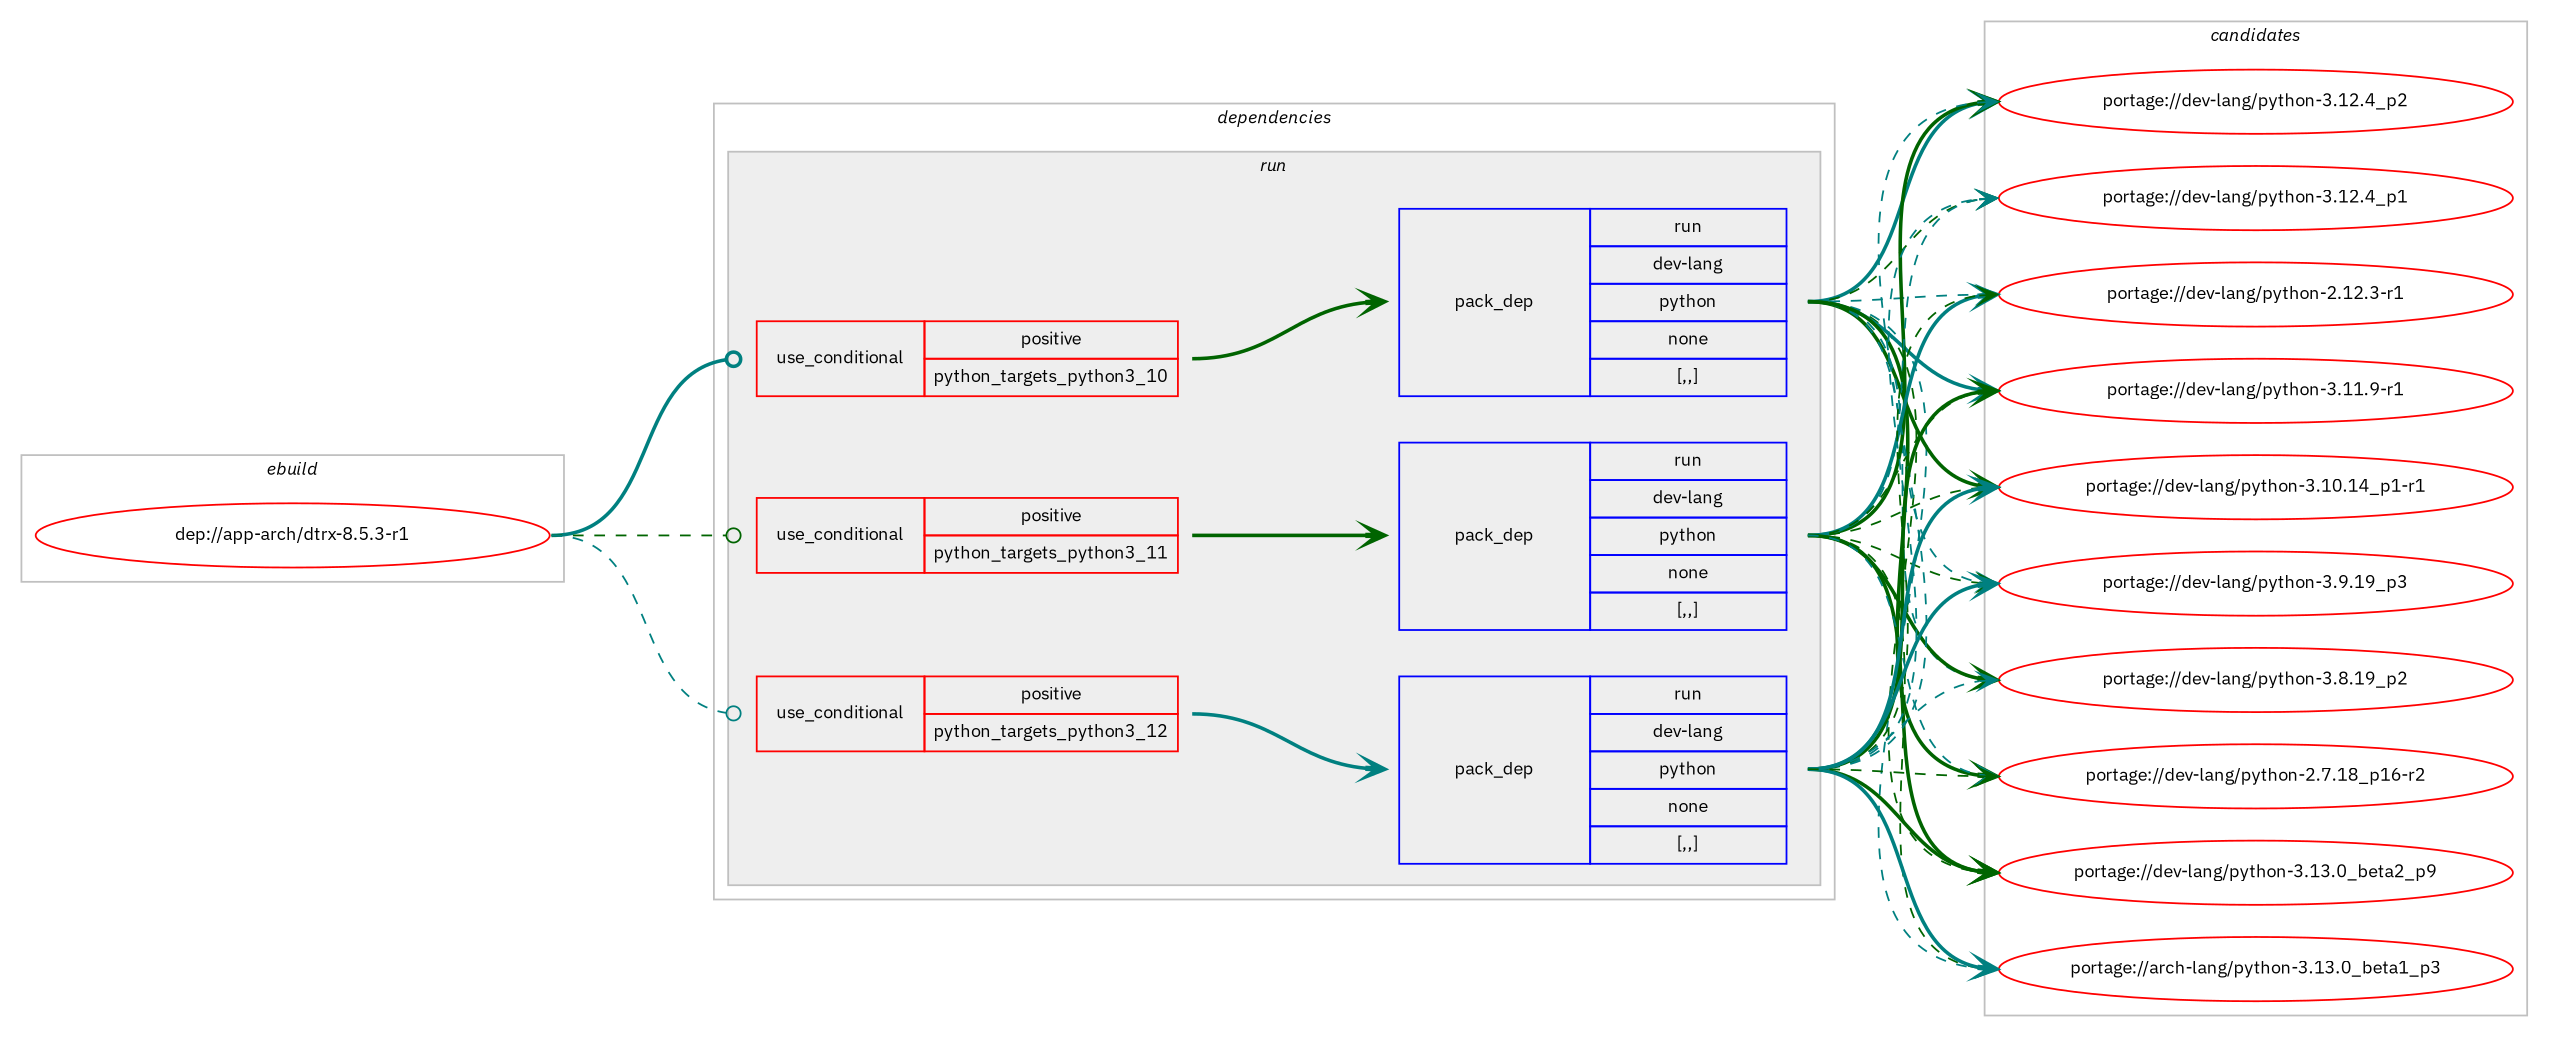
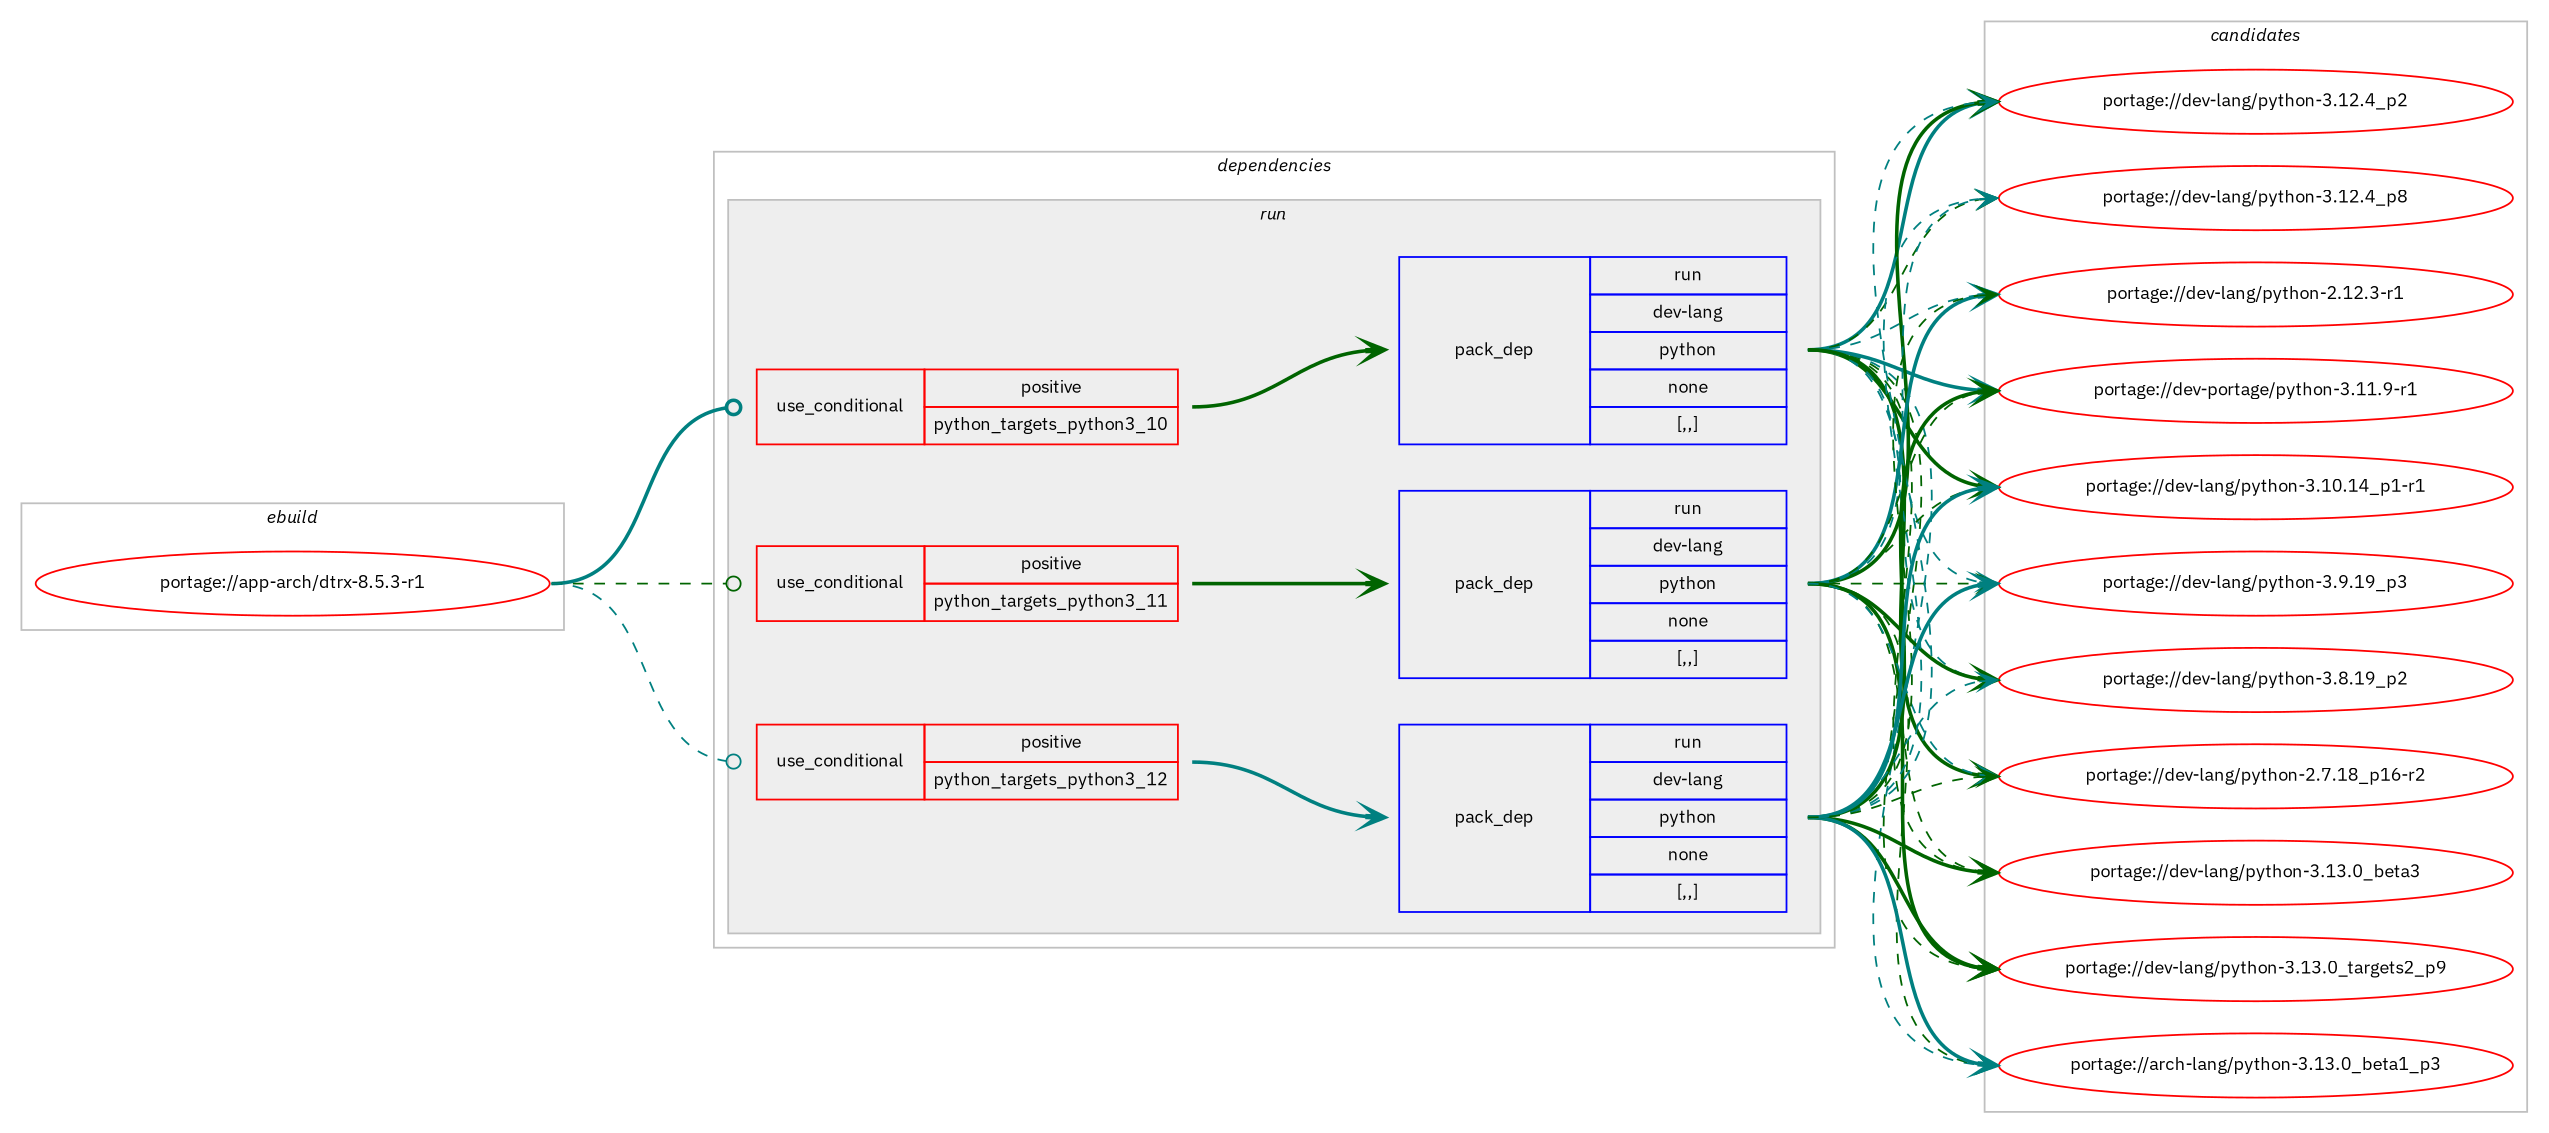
  digraph {
    compound=true
    concentrate=true
    fontname="IBM Plex Sans"
    fontsize=10
    newrank=true
    rankdir=LR
    ranksep=1.5
    node [color=red fontname="IBM Plex Sans" fontsize=10]
    edge [arrowhead=vee color=darkgreen fontname="IBM Plex Sans" headport=w style=dashed tailport=e weight=100]
-   n1 [label="dep://app-arch/dtrx-8.5.3-r1" width=4]
+   n1 [label="portage://app-arch/dtrx-8.5.3-r1" width=4]
    n2 [color=blue label=<<TABLE BORDER="0" CELLBORDER="1" CELLSPACING="0" CELLPADDING="4" WIDTH="220"><TR><TD ROWSPAN="6" CELLPADDING="30">pack_dep</TD></TR><TR><TD WIDTH="110">run</TD></TR><TR><TD>dev-lang</TD></TR><TR><TD>python</TD></TR><TR><TD>none</TD></TR><TR><TD>[,,]</TD></TR></TABLE>> shape=none]
    n3 [label=<<TABLE BORDER="0" CELLBORDER="1" CELLSPACING="0" CELLPADDING="4"><TR><TD ROWSPAN="3" CELLPADDING="10">use_conditional</TD></TR><TR><TD>positive</TD></TR><TR><TD>python_targets_python3_10</TD></TR></TABLE>> shape=none]
    n4 [color=blue label=<<TABLE BORDER="0" CELLBORDER="1" CELLSPACING="0" CELLPADDING="4" WIDTH="220"><TR><TD ROWSPAN="6" CELLPADDING="30">pack_dep</TD></TR><TR><TD WIDTH="110">run</TD></TR><TR><TD>dev-lang</TD></TR><TR><TD>python</TD></TR><TR><TD>none</TD></TR><TR><TD>[,,]</TD></TR></TABLE>> shape=none]
    n5 [label=<<TABLE BORDER="0" CELLBORDER="1" CELLSPACING="0" CELLPADDING="4"><TR><TD ROWSPAN="3" CELLPADDING="10">use_conditional</TD></TR><TR><TD>positive</TD></TR><TR><TD>python_targets_python3_11</TD></TR></TABLE>> shape=none]
    n6 [color=blue label=<<TABLE BORDER="0" CELLBORDER="1" CELLSPACING="0" CELLPADDING="4" WIDTH="220"><TR><TD ROWSPAN="6" CELLPADDING="30">pack_dep</TD></TR><TR><TD WIDTH="110">run</TD></TR><TR><TD>dev-lang</TD></TR><TR><TD>python</TD></TR><TR><TD>none</TD></TR><TR><TD>[,,]</TD></TR></TABLE>> shape=none]
    n7 [label=<<TABLE BORDER="0" CELLBORDER="1" CELLSPACING="0" CELLPADDING="4"><TR><TD ROWSPAN="3" CELLPADDING="10">use_conditional</TD></TR><TR><TD>positive</TD></TR><TR><TD>python_targets_python3_12</TD></TR></TABLE>> shape=none]
-   n9 [label="portage://dev-lang/python-3.13.0_beta2_p9" width=4]
+   n8 [label="portage://dev-lang/python-3.13.0_beta3" width=4]
+   n9 [label="portage://dev-lang/python-3.13.0_targets2_p9" width=4]
    n10 [label="portage://arch-lang/python-3.13.0_beta1_p3" width=4]
    n11 [label="portage://dev-lang/python-3.12.4_p2" width=4]
-   n12 [label="portage://dev-lang/python-3.12.4_p1" width=4]
+   n12 [label="portage://dev-lang/python-3.12.4_p8" width=4]
    n13 [label="portage://dev-lang/python-2.12.3-r1" width=4]
-   n14 [label="portage://dev-lang/python-3.11.9-r1" width=4]
+   n14 [label="portage://dev-portage/python-3.11.9-r1" width=4]
    n15 [label="portage://dev-lang/python-3.10.14_p1-r1" width=4]
    n16 [label="portage://dev-lang/python-3.9.19_p3" width=4]
    n17 [label="portage://dev-lang/python-3.8.19_p2" width=4]
    n18 [label="portage://dev-lang/python-2.7.18_p16-r2" width=4]
    subgraph cluster_1 {
      color=gray
      label=<<i>ebuild</i>>
      n1
    }
    subgraph cluster_2 {
      color=gray
      label=<<i>dependencies</i>>
      subgraph cluster_3 {
        color=gray
        fillcolor="#eeeeee"
        label=<<i>compile</i>>
        style=filled
      }
      subgraph cluster_4 {
        color=gray
        fillcolor="#eeeeee"
        label=<<i>compile and run</i>>
        style=filled
      }
      subgraph cluster_5 {
        color=gray
        fillcolor="#eeeeee"
        label=<<i>run</i>>
        style=filled
        subgraph sub_6 {
          color=gray
          fillcolor="#eeeeee"
          label=<<i>run</i>>
          style=filled
          n3
          subgraph sub_7 {
            color=gray
            fillcolor="#eeeeee"
            label=<<i>run</i>>
            style=filled
            n2
          }
        }
        subgraph sub_8 {
          color=gray
          fillcolor="#eeeeee"
          label=<<i>run</i>>
          style=filled
          n5
          subgraph sub_9 {
            color=gray
            fillcolor="#eeeeee"
            label=<<i>run</i>>
            style=filled
            n4
          }
        }
        subgraph sub_10 {
          color=gray
          fillcolor="#eeeeee"
          label=<<i>run</i>>
          style=filled
          n7
          subgraph sub_11 {
            color=gray
            fillcolor="#eeeeee"
            label=<<i>run</i>>
            style=filled
            n6
          }
        }
      }
    }
    subgraph cluster_12 {
      color=gray
      label=<<i>candidates</i>>
      rank=same
      subgraph sub_13 {
        color=black
        label=<<i>candidates</i>>
        nodesep=1
        rank=same
+       n8
        n9
        n10
        n11
        n12
        n13
        n14
        n15
        n16
        n17
        n18
      }
      subgraph sub_14 {
        color=black
        label=<<i>candidates</i>>
        nodesep=1
        rank=same
+       n8
        n9
        n10
        n11
        n12
        n13
        n14
        n15
        n16
        n17
        n18
      }
      subgraph sub_15 {
        color=black
        label=<<i>candidates</i>>
        nodesep=1
        rank=same
+       n8
        n9
        n10
        n11
        n12
        n13
        n14
        n15
        n16
        n17
        n18
      }
    }
    n1 -> n3 [arrowhead=odot color=teal style=bold weight=20]
    n1 -> n5 [arrowhead=odot weight=20]
    n1 -> n7 [arrowhead=odot color=teal weight=20]
+   n2 -> n8
    n2 -> n9
    n2 -> n10 [color=teal]
    n2 -> n11 [color=teal style=bold]
    n2 -> n12
    n2 -> n13 [color=teal]
    n2 -> n14 [color=teal style=bold]
    n2 -> n15 [style=bold]
    n2 -> n16 [color=teal]
    n2 -> n17 [color=teal]
    n2 -> n18 [style=bold]
    n3 -> n2 [style=bold weight=20]
+   n4 -> n8
    n4 -> n9 [style=bold]
    n4 -> n10
    n4 -> n11 [style=bold]
    n4 -> n12 [color=teal]
    n4 -> n13 [color=teal style=bold]
    n4 -> n14
    n4 -> n15
    n4 -> n16
    n4 -> n17 [style=bold]
    n4 -> n18 [color=teal]
    n5 -> n4 [style=bold weight=20]
+   n6 -> n8 [style=bold]
    n6 -> n9 [style=bold]
    n6 -> n10 [color=teal style=bold]
    n6 -> n11 [color=teal]
    n6 -> n12 [color=teal]
    n6 -> n13
    n6 -> n14 [style=bold]
    n6 -> n15 [color=teal style=bold]
    n6 -> n16 [color=teal style=bold]
    n6 -> n17 [color=teal]
    n6 -> n18
    n7 -> n6 [color=teal style=bold weight=20]
  }
